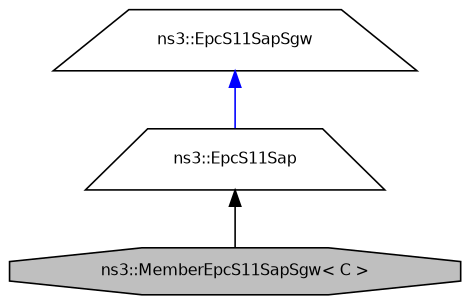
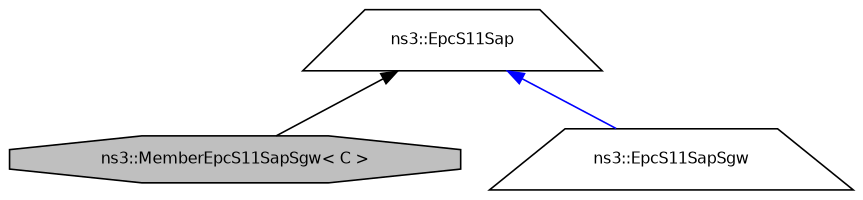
  digraph {
    node [color=black fillcolor=white fontname=Helvetica fontsize=10 shape=trapezium style=filled]
    edge [dir=back fontname=Helvetica fontsize=10 labelfontname=Helvetica labelfontsize=10 style=solid]
    n1 [fillcolor=grey75 fontcolor=black height=0.2 label="ns3::MemberEpcS11SapSgw\< C \>" shape=octagon width=0.4]
    n2 [height=0.2 label="ns3::EpcS11SapSgw" width=0.4]
    n3 [height=0.2 label="ns3::EpcS11Sap" width=0.4]
    n3 -> n1 [color=black]
-   n2 -> n3 [color=blue]
+   n3 -> n2 [color=blue]
  }
